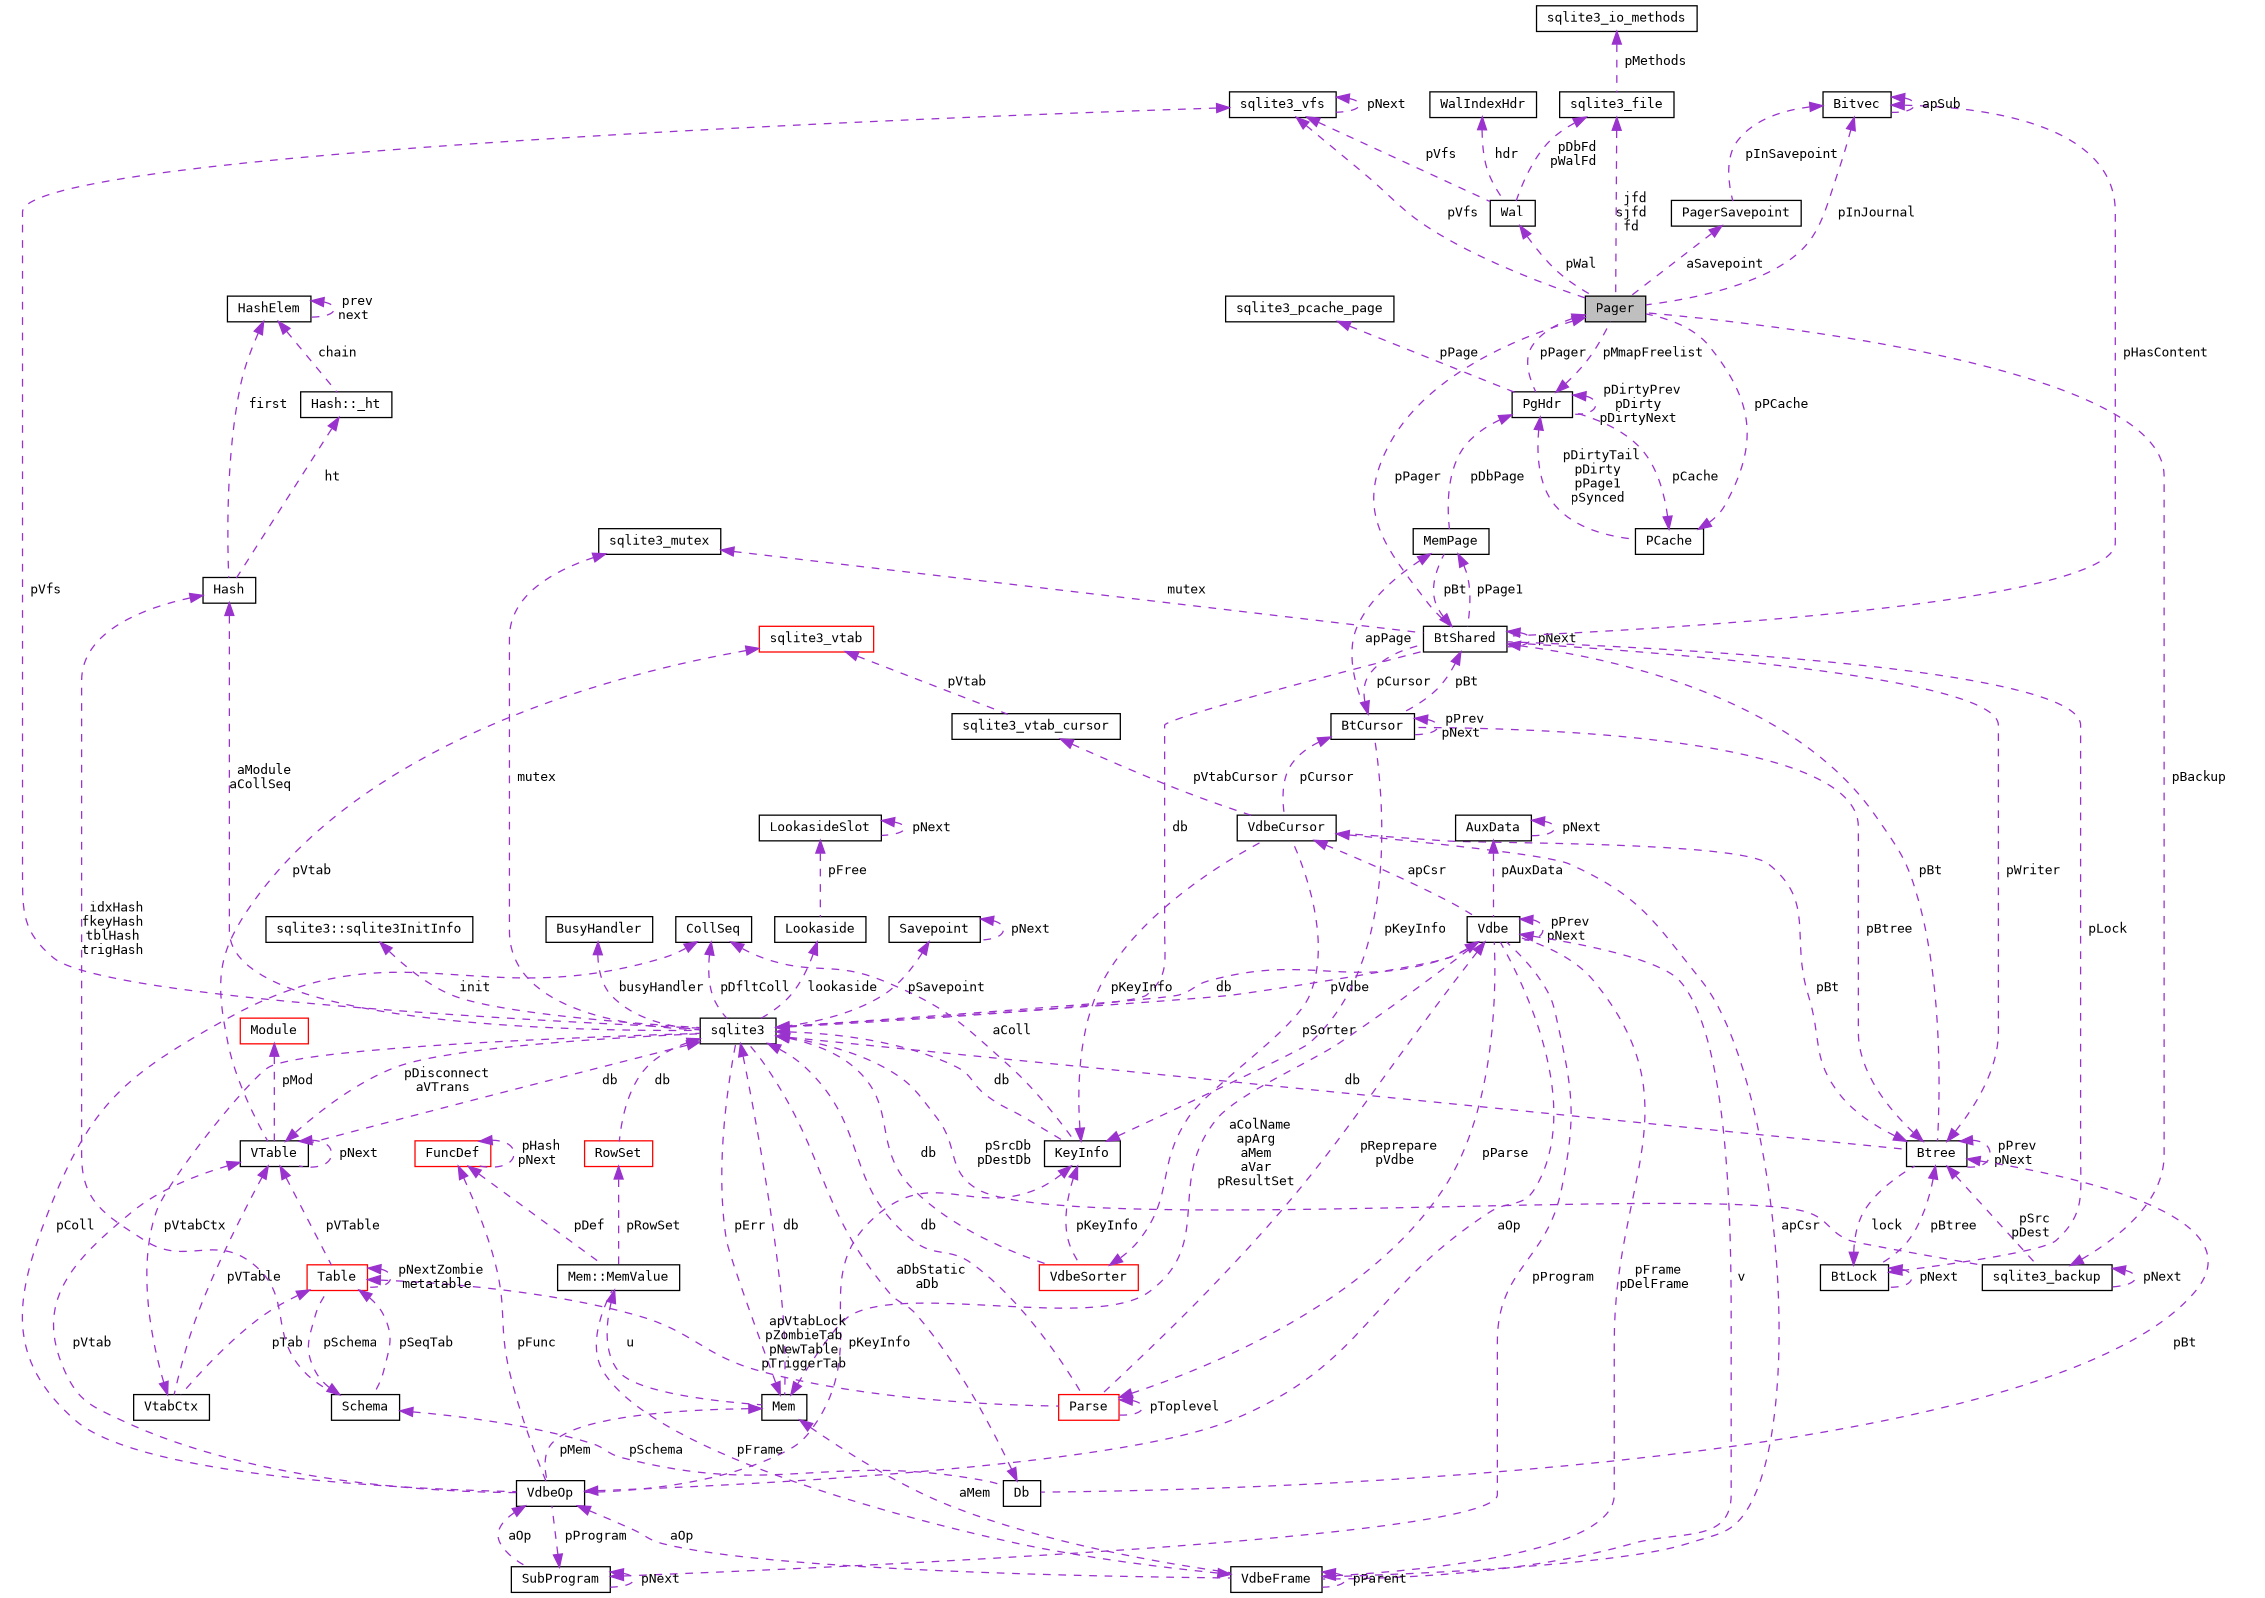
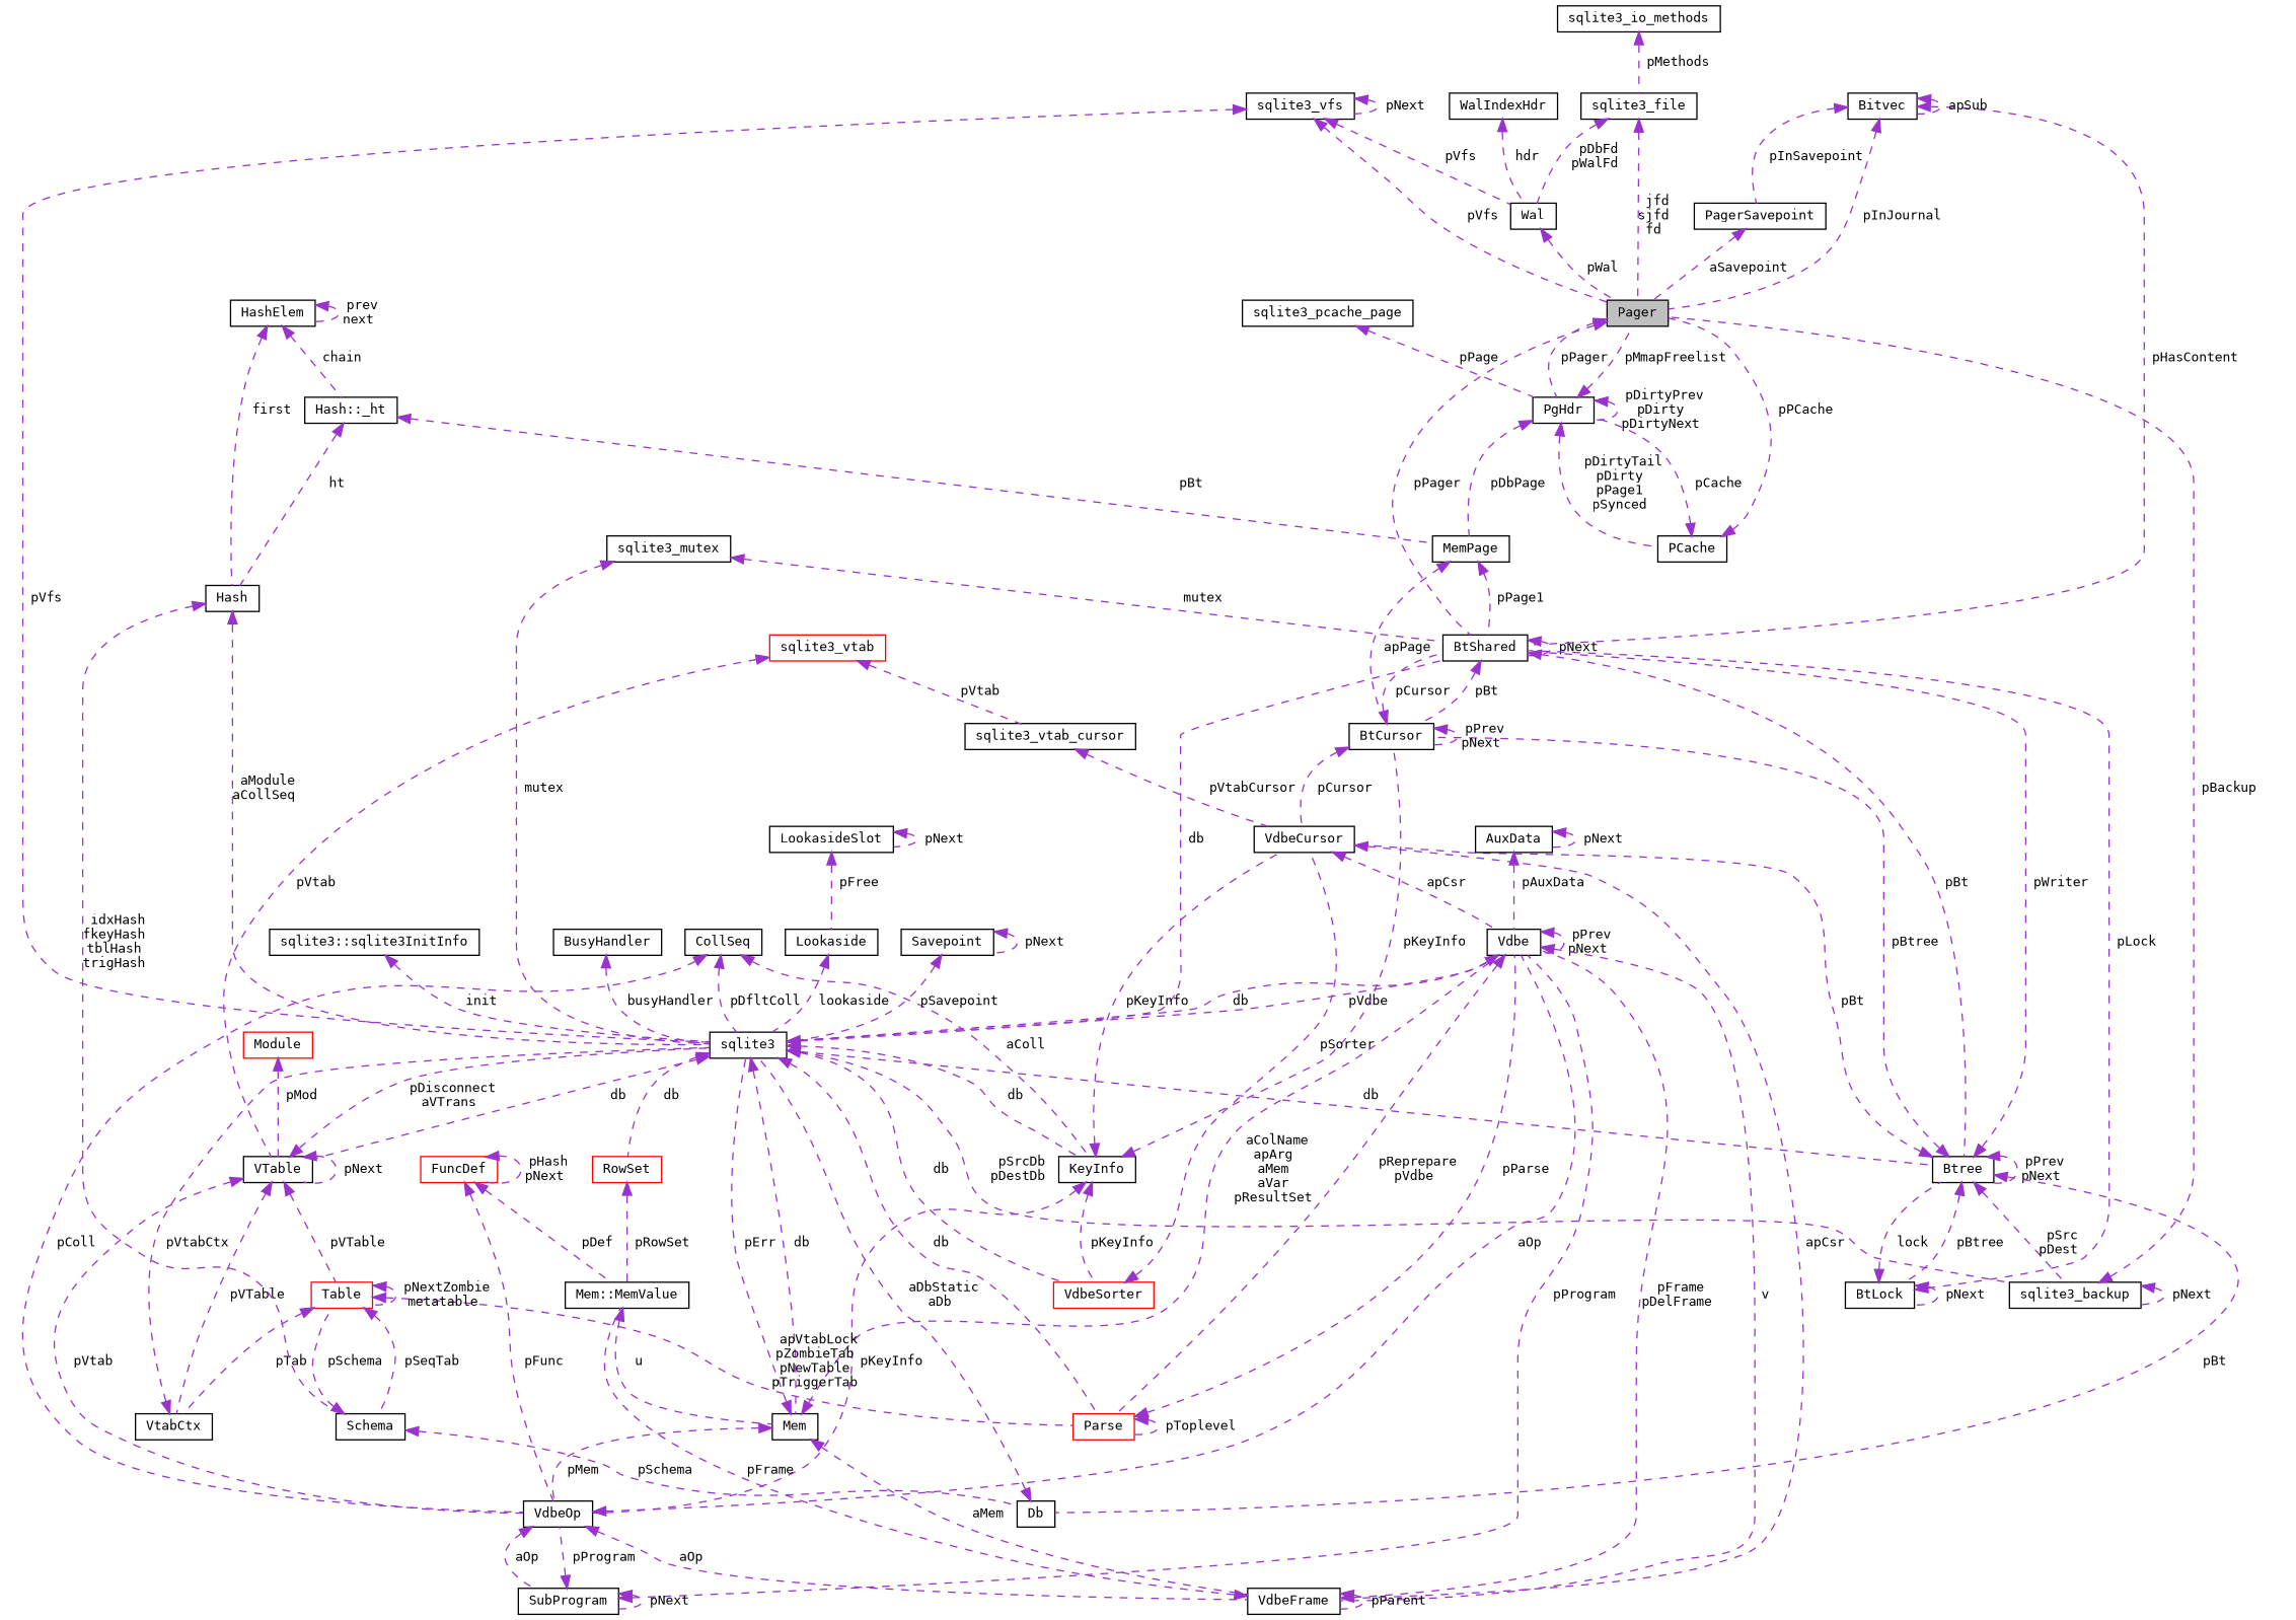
  digraph {
    fontname="DejaVu Sans Mono"
    node [color=black fillcolor=white fontname="DejaVu Sans Mono" fontsize=10 shape=record style=filled]
    edge [color=darkorchid3 dir=back fontname="DejaVu Sans Mono" fontsize=10 labelfontname=Helvetica labelfontsize=10 style=dashed]
    n1 [fillcolor=grey75 fontcolor=black height=0.2 label=Pager width=0.4]
    n2 [height=0.2 label=PgHdr width=0.4]
    n3 [height=0.2 label=BtShared width=0.4]
    n4 [height=0.2 label=PCache width=0.4]
    n5 [height=0.2 label=MemPage width=0.4]
    n6 [height=0.2 label=Btree width=0.4]
    n7 [height=0.2 label=BtCursor width=0.4]
    n8 [height=0.2 label=sqlite3_pcache_page width=0.4]
    n9 [height=0.2 label=sqlite3_backup width=0.4]
    n10 [height=0.2 label=sqlite3 width=0.4]
    n11 [height=0.2 label=Mem width=0.4]
    n12 [height=0.2 label=Vdbe width=0.4]
    n13 [height=0.2 label=VTable width=0.4]
    n14 [height=0.2 label=KeyInfo width=0.4]
    n15 [color=red height=0.2 label=VdbeSorter width=0.4]
    n16 [color=red height=0.2 label=Parse width=0.4]
    n17 [color=red height=0.2 label=RowSet width=0.4]
    n18 [height=0.2 label=VdbeFrame width=0.4]
    n19 [height=0.2 label=VdbeOp width=0.4]
    n20 [color=red height=0.2 label=Table width=0.4]
    n21 [height=0.2 label=VtabCtx width=0.4]
    n22 [height=0.2 label=VdbeCursor width=0.4]
    n23 [height=0.2 label=BtLock width=0.4]
    n24 [height=0.2 label=Db width=0.4]
    n25 [height=0.2 label="Mem::MemValue" width=0.4]
    n26 [height=0.2 label=SubProgram width=0.4]
    n27 [height=0.2 label=AuxData width=0.4]
    n28 [height=0.2 label=CollSeq width=0.4]
    n29 [height=0.2 label=Schema width=0.4]
    n30 [color=red height=0.2 label=Module width=0.4]
    n31 [color=red height=0.2 label=sqlite3_vtab width=0.4]
    n32 [height=0.2 label=sqlite3_vtab_cursor width=0.4]
    n33 [color=red height=0.2 label=FuncDef width=0.4]
    n34 [height=0.2 label=Bitvec width=0.4]
    n35 [height=0.2 label=PagerSavepoint width=0.4]
    n36 [height=0.2 label=sqlite3_mutex width=0.4]
    n37 [height=0.2 label=Hash width=0.4]
    n38 [height=0.2 label="Hash::_ht" width=0.4]
    n39 [height=0.2 label=HashElem width=0.4]
    n40 [height=0.2 label=Savepoint width=0.4]
    n41 [height=0.2 label=Lookaside width=0.4]
    n42 [height=0.2 label=LookasideSlot width=0.4]
    n43 [height=0.2 label=sqlite3_vfs width=0.4]
    n44 [height=0.2 label=Wal width=0.4]
    n45 [height=0.2 label="sqlite3::sqlite3InitInfo" width=0.4]
    n46 [height=0.2 label=BusyHandler width=0.4]
    n47 [height=0.2 label=sqlite3_file width=0.4]
    n48 [height=0.2 label=sqlite3_io_methods width=0.4]
    n49 [height=0.2 label=WalIndexHdr width=0.4]
    n1 -> n2 [label=" pPager"]
    n1 -> n3 [label=" pPager"]
    n2 -> n1 [label=" pMmapFreelist"]
    n2 -> n2 [label=" pDirtyPrev\npDirty\npDirtyNext"]
    n2 -> n4 [label=" pDirtyTail\npDirty\npPage1\npSynced"]
    n2 -> n5 [label=" pDbPage"]
    n3 -> n3 [label=" pNext"]
-   n3 -> n5 [label=" pBt"]
+   n38 -> n5 [label=" pBt"]
    n3 -> n6 [label=" pBt"]
    n3 -> n7 [label=" pBt"]
    n4 -> n1 [label=" pPCache"]
    n4 -> n2 [label=" pCache"]
    n5 -> n3 [label=" pPage1"]
    n5 -> n7 [label=" apPage"]
    n6 -> n3 [label=" pWriter"]
    n6 -> n6 [label=" pPrev\npNext"]
    n6 -> n7 [label=" pBtree"]
    n6 -> n9 [label=" pSrc\npDest"]
    n6 -> n22 [label=" pBt"]
    n6 -> n23 [label=" pBtree"]
    n6 -> n24 [label=" pBt"]
    n7 -> n3 [label=" pCursor"]
    n7 -> n7 [label=" pPrev\npNext"]
    n7 -> n22 [label=" pCursor"]
    n8 -> n2 [label=" pPage"]
    n9 -> n1 [label=" pBackup"]
    n9 -> n9 [label=" pNext"]
    n10 -> n3 [label=" db"]
    n10 -> n6 [label=" db"]
    n10 -> n9 [label=" pSrcDb\npDestDb"]
    n10 -> n11 [label=" db"]
    n10 -> n12 [label=" db"]
    n10 -> n13 [label=" db"]
    n10 -> n14 [label=" db"]
    n10 -> n15 [label=" db"]
    n10 -> n16 [label=" db"]
    n10 -> n17 [label=" db"]
    n11 -> n10 [label=" pErr"]
    n11 -> n12 [label=" aColName\napArg\naMem\naVar\npResultSet"]
    n11 -> n18 [label=" aMem"]
    n11 -> n19 [label=" pMem"]
    n12 -> n10 [label=" pVdbe"]
    n12 -> n12 [label=" pPrev\npNext"]
    n12 -> n16 [label=" pReprepare\npVdbe"]
    n12 -> n18 [label=" v"]
    n13 -> n10 [label=" pDisconnect\naVTrans"]
    n13 -> n13 [label=" pNext"]
    n13 -> n19 [label=" pVtab"]
    n13 -> n20 [label=" pVTable"]
    n13 -> n21 [label=" pVTable"]
    n14 -> n7 [label=" pKeyInfo"]
    n14 -> n15 [label=" pKeyInfo"]
    n14 -> n19 [label=" pKeyInfo"]
    n14 -> n22 [label=" pKeyInfo"]
    n15 -> n22 [label=" pSorter"]
    n16 -> n12 [label=" pParse"]
    n16 -> n16 [label=" pToplevel"]
    n17 -> n25 [label=" pRowSet"]
    n18 -> n12 [label=" pFrame\npDelFrame"]
    n18 -> n18 [label=" pParent"]
    n18 -> n25 [label=" pFrame"]
    n19 -> n12 [label=" aOp"]
    n19 -> n18 [label=" aOp"]
    n19 -> n26 [label=" aOp"]
    n20 -> n16 [label=" apVtabLock\npZombieTab\npNewTable\npTriggerTab"]
    n20 -> n20 [label=" pNextZombie\nmetatable"]
    n20 -> n21 [label=" pTab"]
    n20 -> n29 [label=" pSeqTab"]
    n21 -> n10 [label=" pVtabCtx"]
    n22 -> n12 [label=" apCsr"]
    n22 -> n18 [label=" apCsr"]
    n23 -> n3 [label=" pLock"]
    n23 -> n6 [label=" lock"]
    n23 -> n23 [label=" pNext"]
    n24 -> n10 [label=" aDbStatic\naDb"]
    n25 -> n11 [label=" u"]
    n26 -> n12 [label=" pProgram"]
    n26 -> n19 [label=" pProgram"]
    n26 -> n26 [label=" pNext"]
    n27 -> n12 [label=" pAuxData"]
    n27 -> n27 [label=" pNext"]
    n28 -> n10 [label=" pDfltColl"]
    n28 -> n14 [label=" aColl"]
    n28 -> n19 [label=" pColl"]
    n29 -> n20 [label=" pSchema"]
    n29 -> n24 [label=" pSchema"]
    n30 -> n13 [label=" pMod"]
    n31 -> n13 [label=" pVtab"]
    n31 -> n32 [label=" pVtab"]
    n32 -> n22 [label=" pVtabCursor"]
    n33 -> n19 [label=" pFunc"]
    n33 -> n25 [label=" pDef"]
    n33 -> n33 [label=" pHash\npNext"]
    n34 -> n1 [label=" pInJournal"]
    n34 -> n3 [label=" pHasContent"]
    n34 -> n34 [label=" apSub"]
    n34 -> n35 [label=" pInSavepoint"]
    n35 -> n1 [label=" aSavepoint"]
    n36 -> n3 [label=" mutex"]
    n36 -> n10 [label=" mutex"]
    n37 -> n10 [label=" aModule\naCollSeq"]
    n37 -> n29 [label=" idxHash\nfkeyHash\ntblHash\ntrigHash"]
    n38 -> n37 [label=" ht"]
    n39 -> n37 [label=" first"]
    n39 -> n38 [label=" chain"]
    n39 -> n39 [label=" prev\nnext"]
    n40 -> n10 [label=" pSavepoint"]
    n40 -> n40 [label=" pNext"]
    n41 -> n10 [label=" lookaside"]
    n42 -> n41 [label=" pFree"]
    n42 -> n42 [label=" pNext"]
    n43 -> n1 [label=" pVfs"]
    n43 -> n10 [label=" pVfs"]
    n43 -> n43 [label=" pNext"]
    n43 -> n44 [label=" pVfs"]
    n44 -> n1 [label=" pWal"]
    n45 -> n10 [label=" init"]
    n46 -> n10 [label=" busyHandler"]
    n47 -> n1 [label=" jfd\nsjfd\nfd"]
    n47 -> n44 [label=" pDbFd\npWalFd"]
    n48 -> n47 [label=" pMethods"]
    n49 -> n44 [label=" hdr"]
  }
